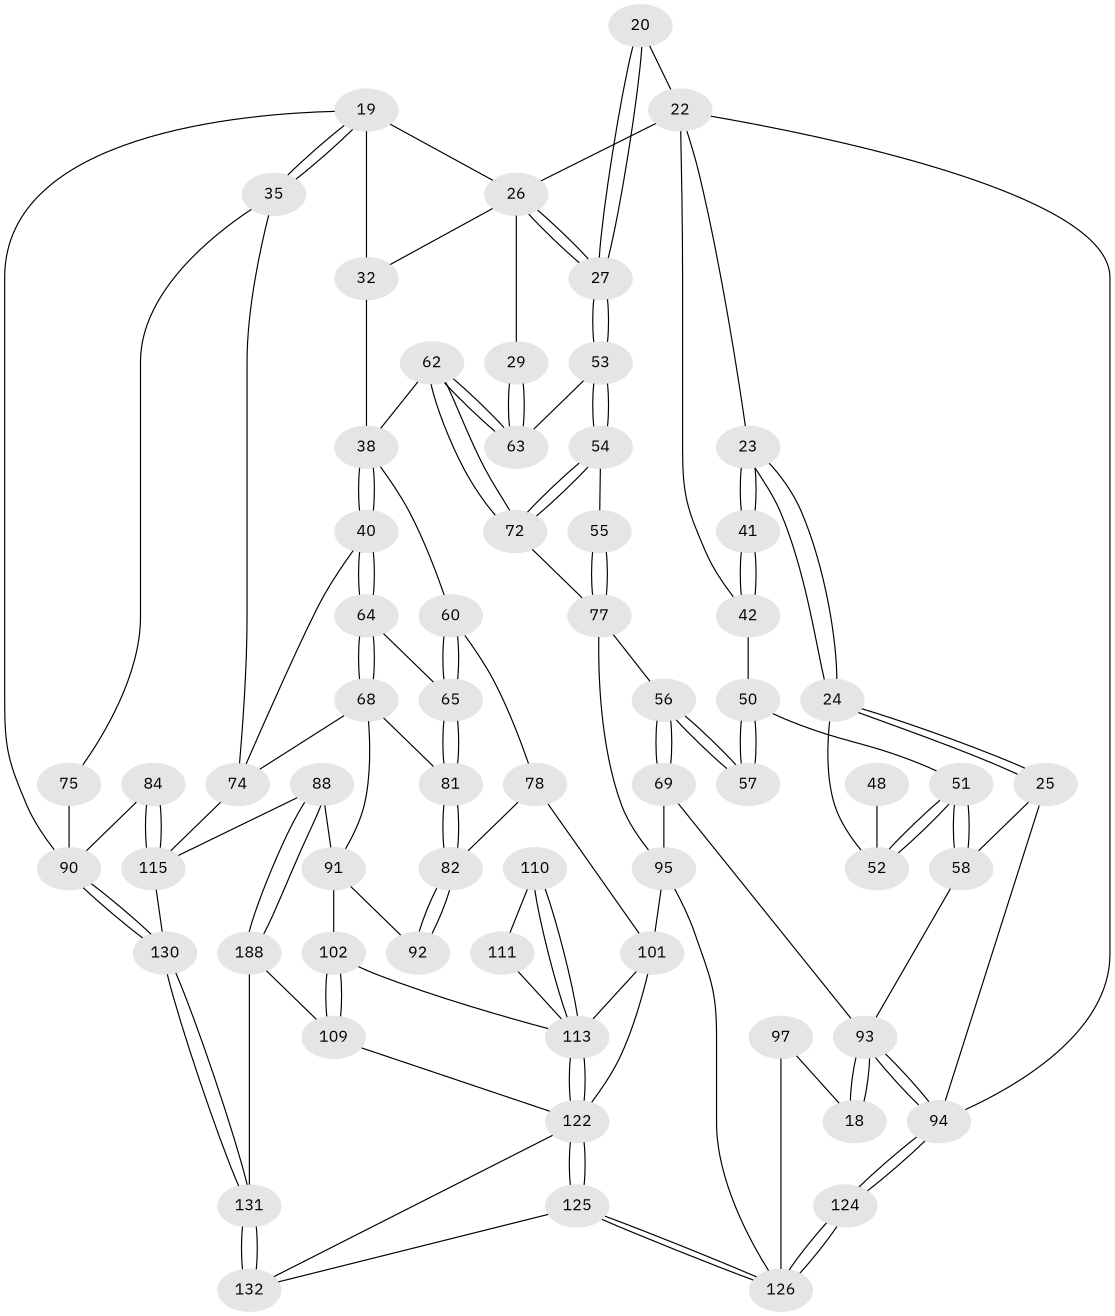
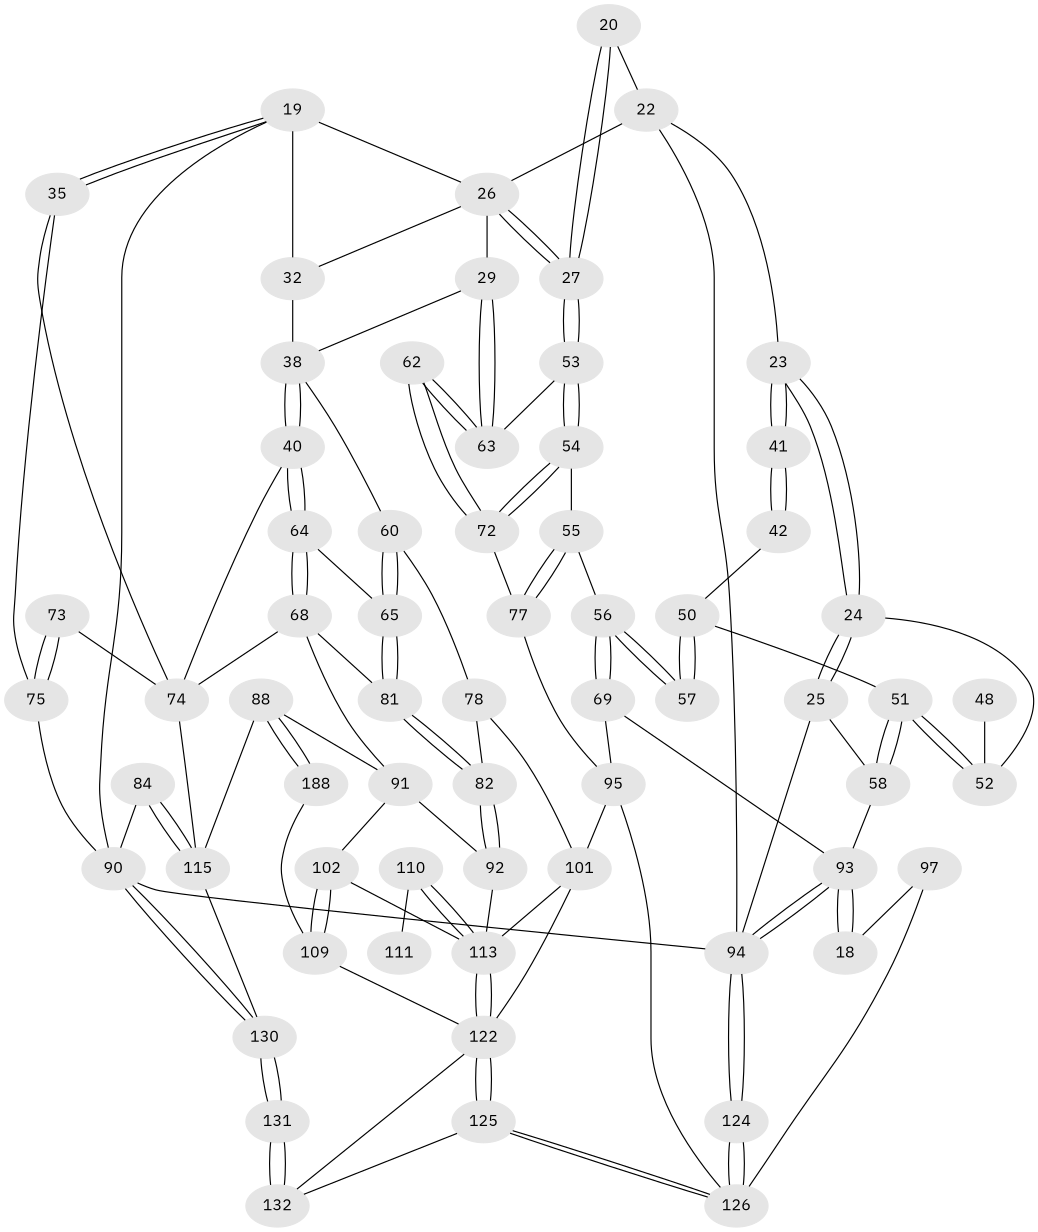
  graph {
    fontname="IBM Plex Sans"
    node [color=gray90 fontname="IBM Plex Sans" style=filled]
    edge [fontname="IBM Plex Sans"]
    19 [super="+9+4"]
    26 [super="+15+18"]
    32 [super="+17"]
    35
    90 [super="+10+83"]
    27
    29 [super="+28"]
    38 [super="+34+31"]
    74 [super="+66+46"]
    75 [super="+44"]
    94 [super="+11"]
    130 [super="+116"]
    22 [super="+21+16"]
    20
    23
    42
    53
    24
    41
    50 [super="+49"]
    124
    25
    52 [super="+47"]
    58
    93 [super="+71+70"]
    63
    54
    40 [super="+39+37"]
    60
    115 [super="+87+85"]
    64
    65
    78 [super="+61"]
    68 [super="+67"]
    51
    57
    48
    55
    72
    56
    77 [super="+76"]
    69
    95 [super="+86+80"]
    n44 [label=18]
    81
    82
    101 [super="+79"]
    62
    91 [super="+89"]
    92
    102
    126 [super="+106+123"]
+   73 [super="+45"]
    113 [super="+112+103+99+100"]
    122 [super="+121+120+114"]
    84
    88
    n58 [label=188]
    109
    131 [super="+129+118"]
    97
    111 [super="+104"]
    132 [super="+128"]
    125
    110
    19 -- 26
    19 -- 32 [weight=3]
    19 -- 35
    19 -- 35
    19 -- 90
    26 -- 32
    26 -- 27
    26 -- 27
    26 -- 29 [weight=2]
    32 -- 38 [weight=3]
    35 -- 74
    35 -- 75
+   90 -- 94 [weight=2]
    90 -- 130
    90 -- 130
    27 -- 53
    27 -- 53
-   62 -- 38
+   29 -- 38
    29 -- 63
    29 -- 63
    38 -- 40 [weight=2]
    38 -- 40
    38 -- 60
    74 -- 115
    75 -- 90 [weight=2]
    94 -- 124
    94 -- 124
    130 -- 131 [weight=2]
    130 -- 131
    22 -- 26
    22 -- 94
    22 -- 23
-   22 -- 42
    20 -- 27
    20 -- 27
    20 -- 22 [weight=2]
    23 -- 24
    23 -- 24
    23 -- 41
    23 -- 41
    42 -- 50
    53 -- 63
    53 -- 54
    53 -- 54
    24 -- 25
    24 -- 25
    24 -- 52
    41 -- 42
    41 -- 42
    50 -- 51
    50 -- 57 [weight=2]
    50 -- 57
    124 -- 126 [weight=2]
    124 -- 126
    25 -- 94
    25 -- 58
    58 -- 93
    93 -- 94
    93 -- 94
    93 -- n44 [weight=2]
    93 -- n44
    54 -- 55
    54 -- 72
    54 -- 72
    40 -- 74 [weight=2]
    40 -- 64
    40 -- 64
    60 -- 65
    60 -- 65
    60 -- 78
    115 -- 130
    64 -- 65
    64 -- 68
    64 -- 68
    65 -- 81
    65 -- 81
    78 -- 82
    78 -- 101
    68 -- 74
    68 -- 81
    68 -- 91
    51 -- 52
    51 -- 52
    51 -- 58
    51 -- 58
    48 -- 52 [weight=2]
-   77 -- 56
+   55 -- 56
    55 -- 77
    55 -- 77
    72 -- 77
    56 -- 57
    56 -- 57
    56 -- 69
    56 -- 69
    77 -- 95 [weight=2]
    69 -- 93
    69 -- 95
    95 -- 101
    95 -- 126
    81 -- 82
    81 -- 82
    82 -- 92
    82 -- 92
    101 -- 113
    101 -- 122
    62 -- 63
    62 -- 63
    62 -- 72
    62 -- 72
    91 -- 92
    91 -- 102
-   111 -- 113
+   92 -- 113
    102 -- 113
    102 -- 109
    102 -- 109
+   73 -- 74 [weight=2]
+   73 -- 75 [weight=2]
+   73 -- 75
    113 -- 122 [weight=2]
    113 -- 122
    122 -- 132 [weight=2]
    122 -- 125
    122 -- 125
    84 -- 90
    84 -- 115 [weight=2]
    84 -- 115
    88 -- 115
    88 -- 91
    88 -- n58
    88 -- n58
    n58 -- 109
-   n58 -- 131
    109 -- 122
    131 -- 132 [weight=3]
    131 -- 132
    97 -- n44
    97 -- 126 [weight=2]
    125 -- 126
    125 -- 126
    125 -- 132
    110 -- 113 [weight=2]
    110 -- 113
    110 -- 111
  }
